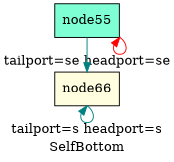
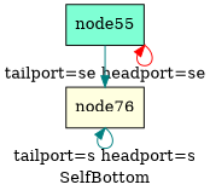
  digraph {
    label=SelfBottom
    node [shape=box style=filled]
    edge [color=teal]
    node55 [fillcolor=aquamarine]
-   node66 [fillcolor=lightyellow]
+   node66 [fillcolor=lightyellow label=node76]
    node55 -> node55 [headport=se label="tailport=se headport=se" tailport=se color=red]
    node55 -> node66
    node66 -> node66 [headport=s label="tailport=s headport=s" tailport=s]
  }
